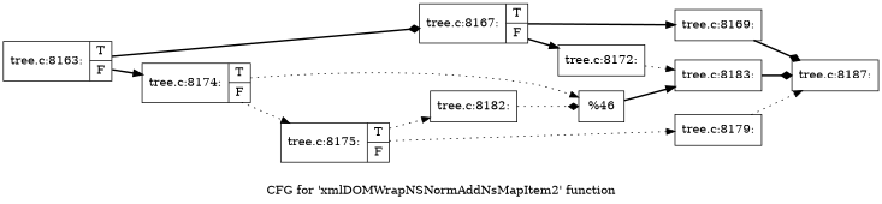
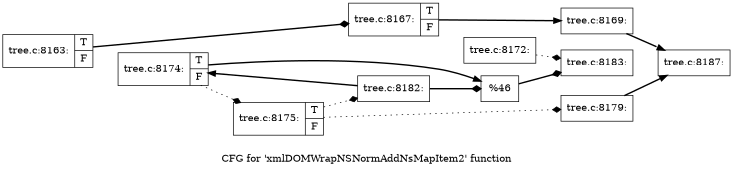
  digraph {
    label="CFG for 'xmlDOMWrapNSNormAddNsMapItem2' function"
    rankdir=LR
    node [shape=record]
    edge [arrowhead=normal style=bold]
    n1 [label="{tree.c:8163:|{<s0>T|<s1>F}}"]
    n2 [label="{tree.c:8167:|{<s0>T|<s1>F}}"]
    n3 [label="{tree.c:8174:|{<s0>T|<s1>F}}"]
    n4 [label="{tree.c:8169:}"]
    n5 [label="{tree.c:8172:}"]
    n6 [label="{tree.c:8175:|{<s0>T|<s1>F}}"]
    n7 [label="{%46}"]
    n8 [label="{tree.c:8187:}"]
    n9 [label="{tree.c:8183:}"]
    n10 [label="{tree.c:8179:}"]
    n11 [label="{tree.c:8182:}"]
    n1 -> n2 [arrowhead=diamond]
-   n1 -> n3
+   n11 -> n3
    n2 -> n4
-   n2 -> n5
-   n3 -> n6 [style=dotted]
-   n3 -> n7 [style=dotted]
-   n4 -> n8 [arrowhead=diamond]
-   n5 -> n9 [style=dotted]
-   n6 -> n10 [style=dotted]
-   n6 -> n11 [style=dotted]
-   n7 -> n9
-   n9 -> n8 [arrowhead=diamond]
-   n10 -> n8 [style=dotted]
-   n11 -> n7 [arrowhead=diamond style=dotted]
+   n3 -> n6 [arrowhead=diamond style=dotted]
+   n3 -> n7
+   n4 -> n8
+   n5 -> n9 [arrowhead=diamond style=dotted]
+   n6 -> n10 [arrowhead=diamond style=dotted]
+   n6 -> n11 [arrowhead=diamond style=dotted]
+   n7 -> n9 [arrowhead=diamond]
+   n10 -> n8
+   n11 -> n7 [arrowhead=diamond]
  }
